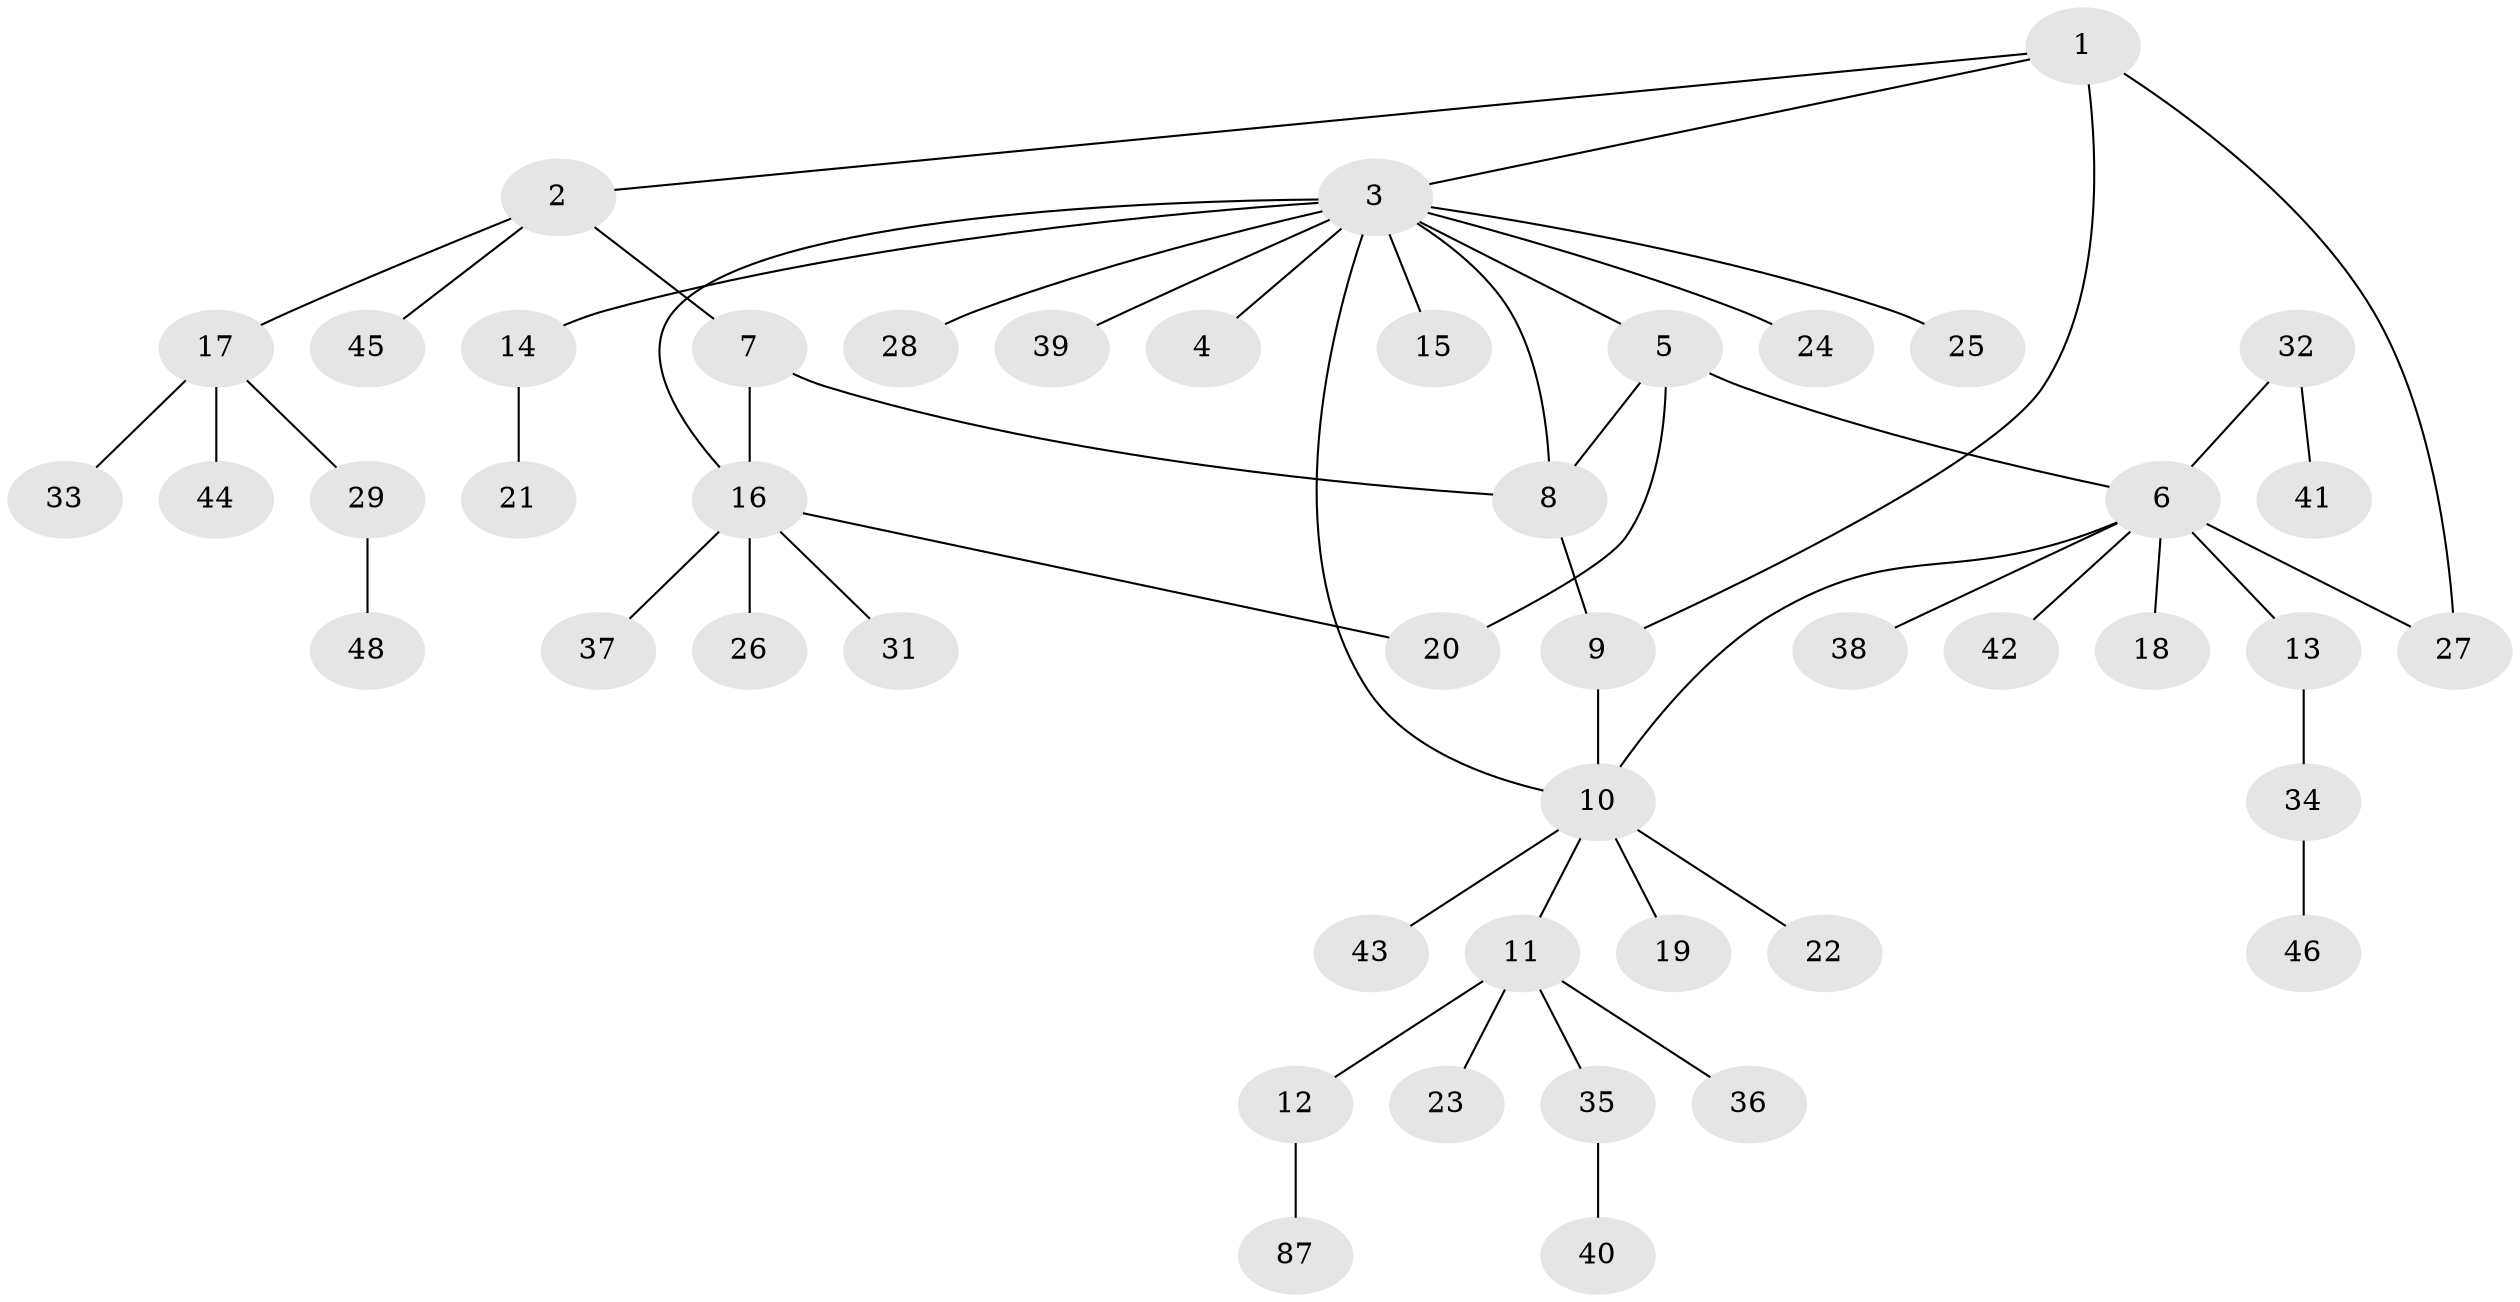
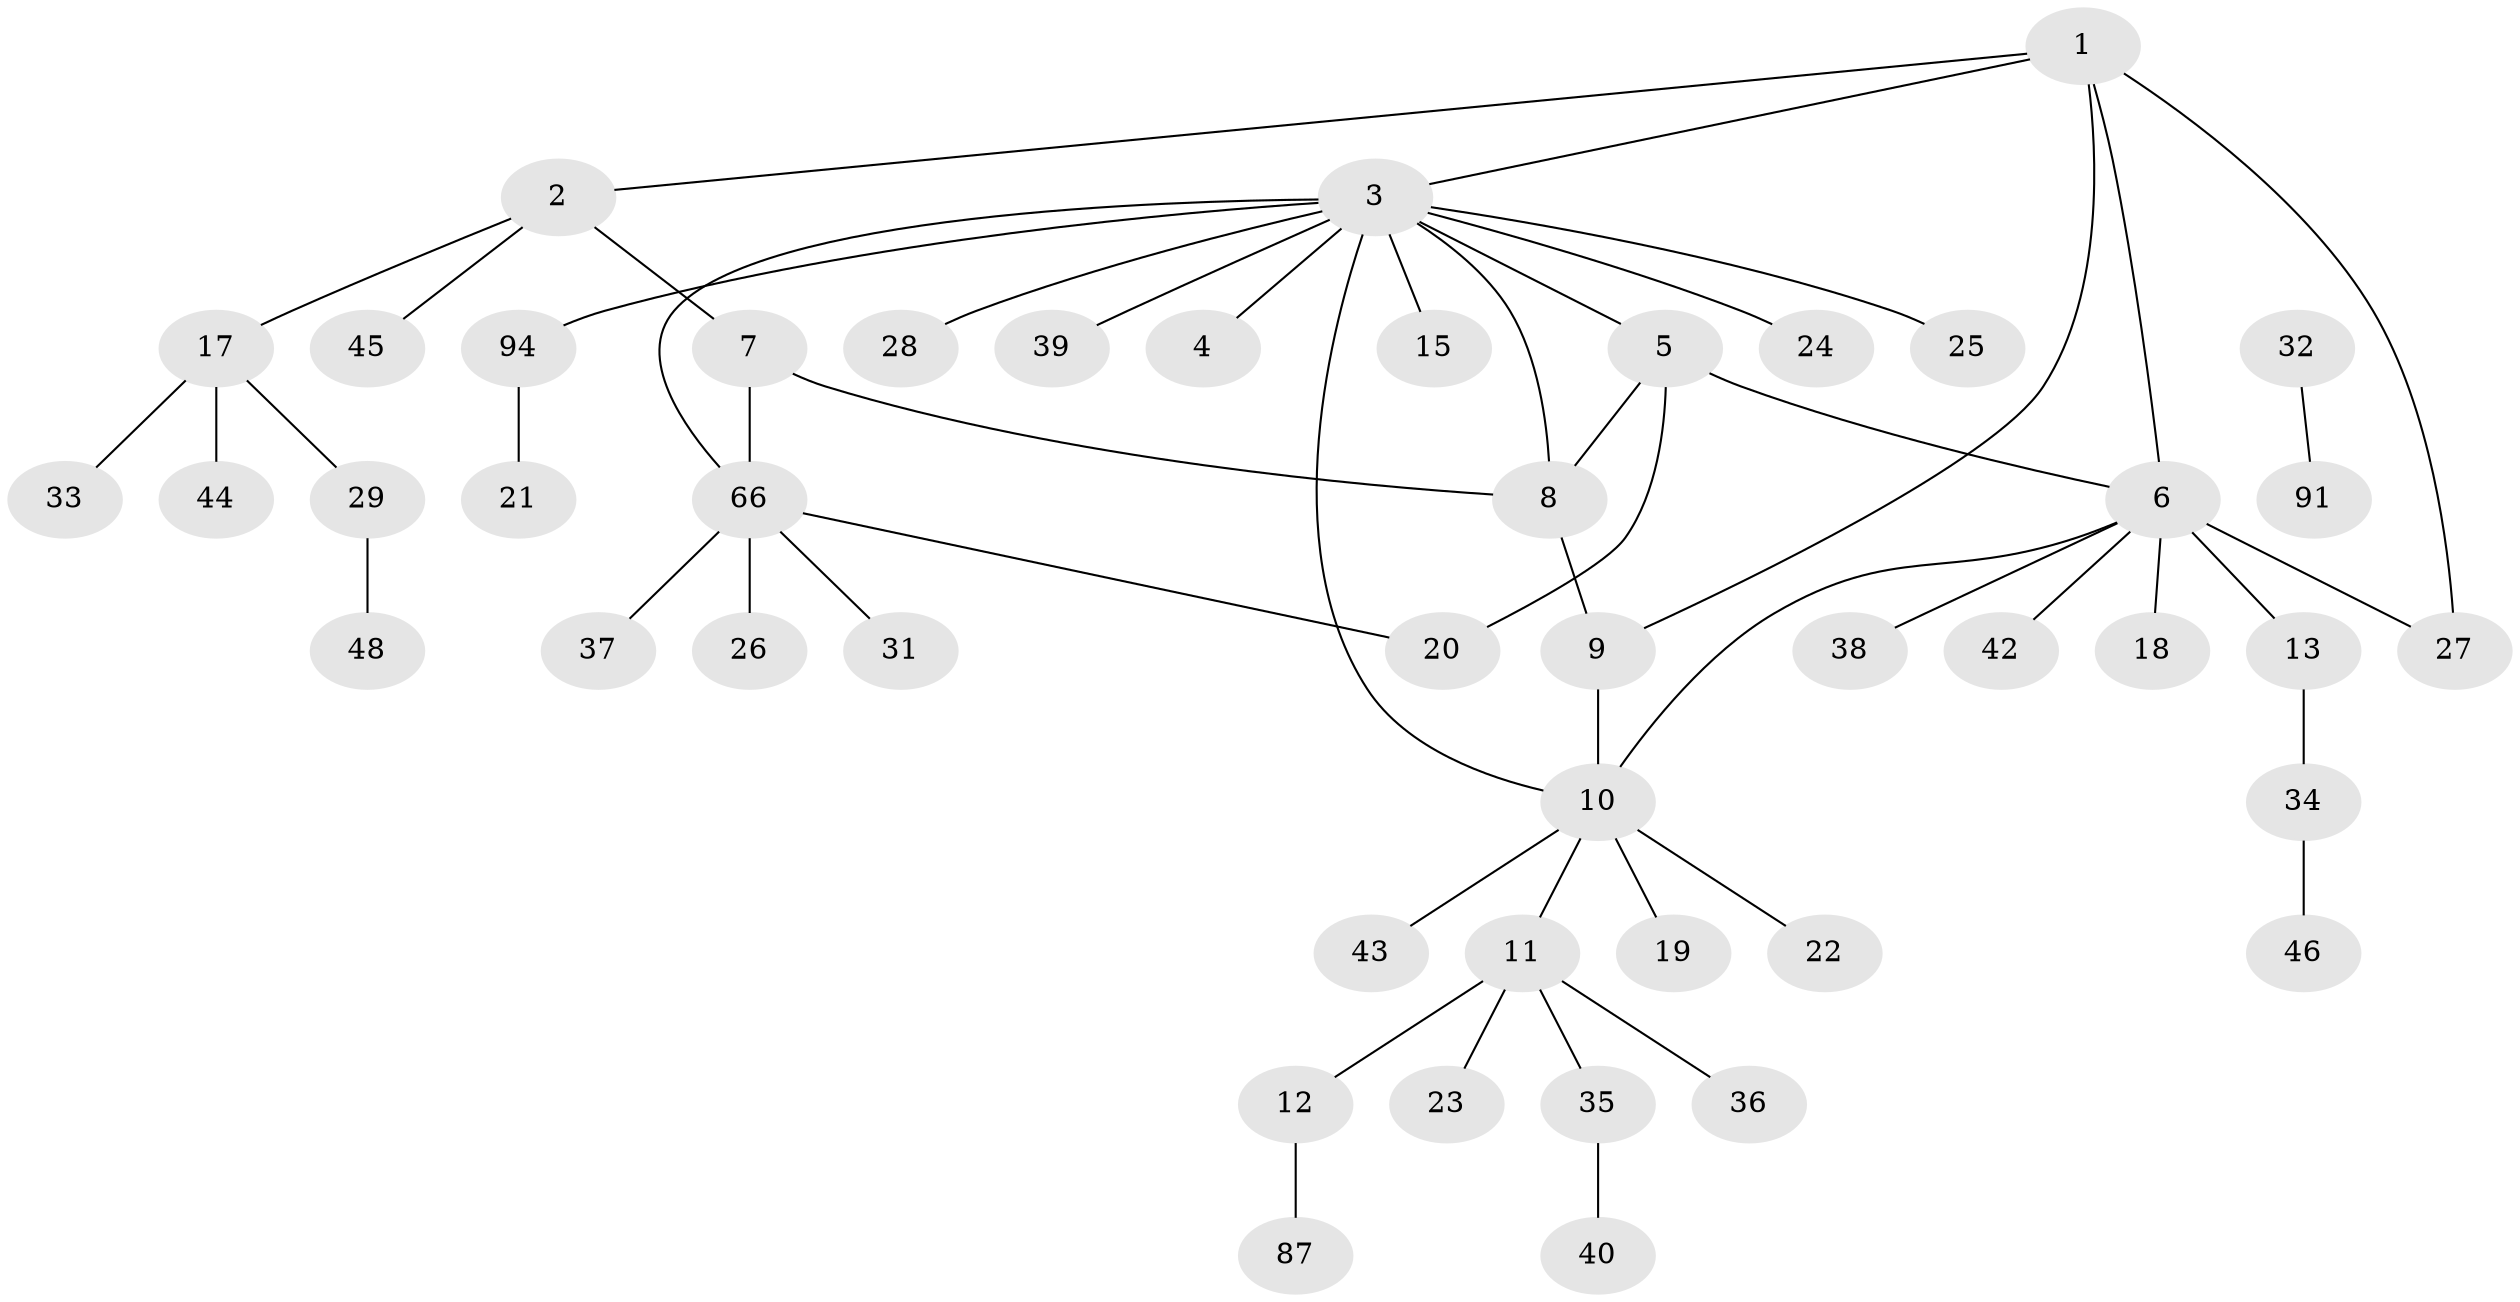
  graph {
    node [color=gray90 style=filled]
    1
    2
    3
    6
    9
    27
    7
    17
    45
    4
    5
    8
    10
-   14
+   14 [label=94]
    15
-   16
+   16 [label=66]
    24
    25
    28
    39
    13
    18
    38
    42
    29
    33
    44
    20
    11
    19
    22
    43
    21
    26
    31
    37
    34
    12
    23
    35
    36
    n42 [label=87]
    40
    46
    48
    32
-   41
+   41 [label=91]
    1 -- 2
    1 -- 3
-   32 -- 6
+   1 -- 6
    1 -- 9
    1 -- 27
    2 -- 7
    2 -- 17
    2 -- 45
    3 -- 4
    3 -- 5
    3 -- 8
    3 -- 10
    3 -- 14
    3 -- 15
    3 -- 16
    3 -- 24
    3 -- 25
    3 -- 28
    3 -- 39
    6 -- 27
    6 -- 10
    6 -- 13
    6 -- 18
    6 -- 38
    6 -- 42
    9 -- 10
    7 -- 8
    7 -- 16
    17 -- 29
    17 -- 33
    17 -- 44
    5 -- 6
    5 -- 8
    5 -- 20
    8 -- 9
    10 -- 11
    10 -- 19
    10 -- 22
    10 -- 43
    14 -- 21
    16 -- 20
    16 -- 26
    16 -- 31
    16 -- 37
    13 -- 34
    29 -- 48
    11 -- 12
    11 -- 23
    11 -- 35
    11 -- 36
    34 -- 46
    12 -- n42
    35 -- 40
    32 -- 41
  }
